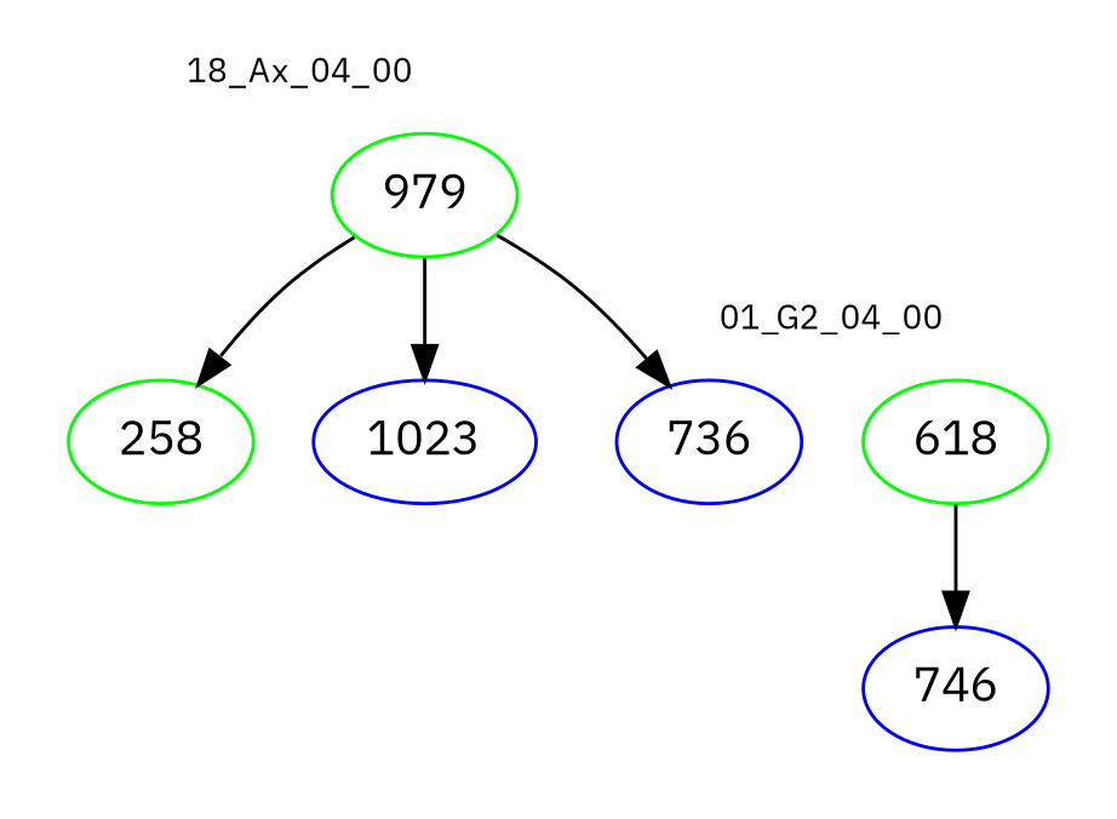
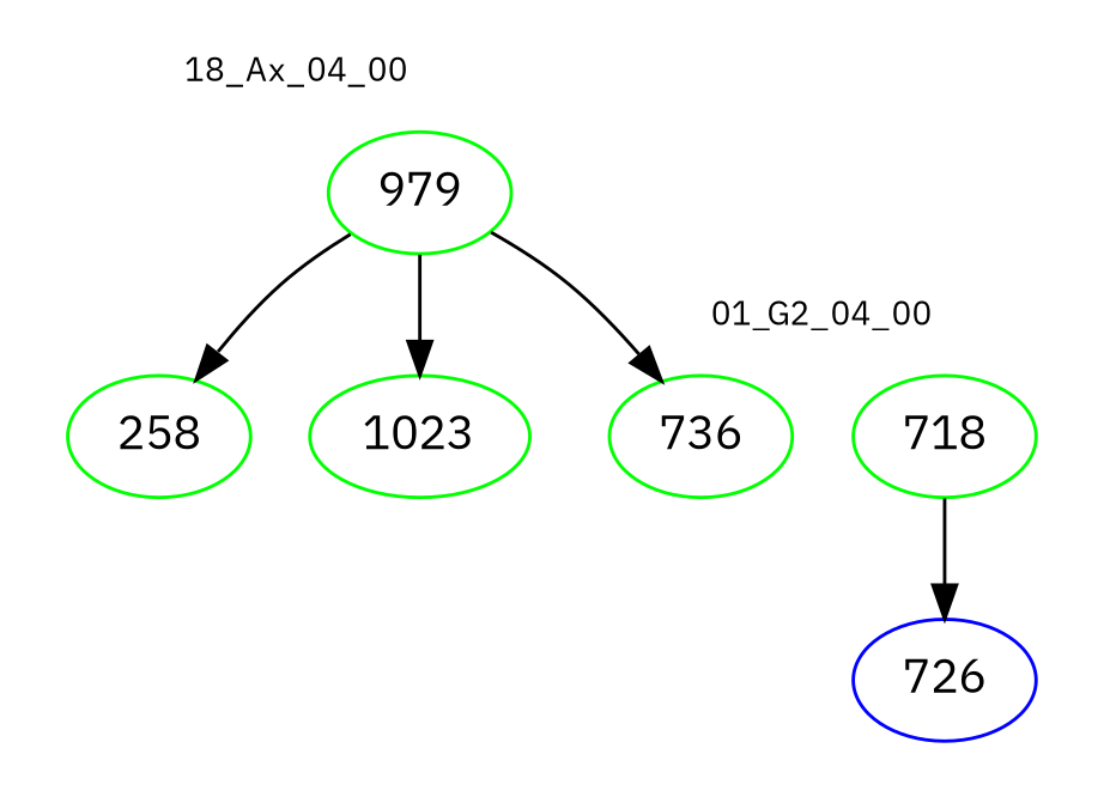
  digraph {
    fontname="IBM Plex Sans"
    node [color=green fontname="IBM Plex Sans"]
    edge [color=black fontname="IBM Plex Sans"]
    n1 [label=979]
    n2 [label=258]
-   n3 [color=blue label=1023]
-   n4 [label=618]
-   n5 [color=blue label=746]
-   n6 [color=blue label=736]
+   n3 [label=1023]
+   n4 [label=718]
+   n5 [color=blue label=726]
+   n6 [label=736]
    subgraph cluster_1 {
      color=white
      fontsize=10
      label="18_Ax_04_00"
      n1
      n2
      n3
    }
    subgraph cluster_2 {
      color=white
      fontsize=10
      label="01_G2_04_00"
      n4
      n5
      n6
    }
    n1 -> n2
    n1 -> n3
    n1 -> n6
    n4 -> n5
  }
